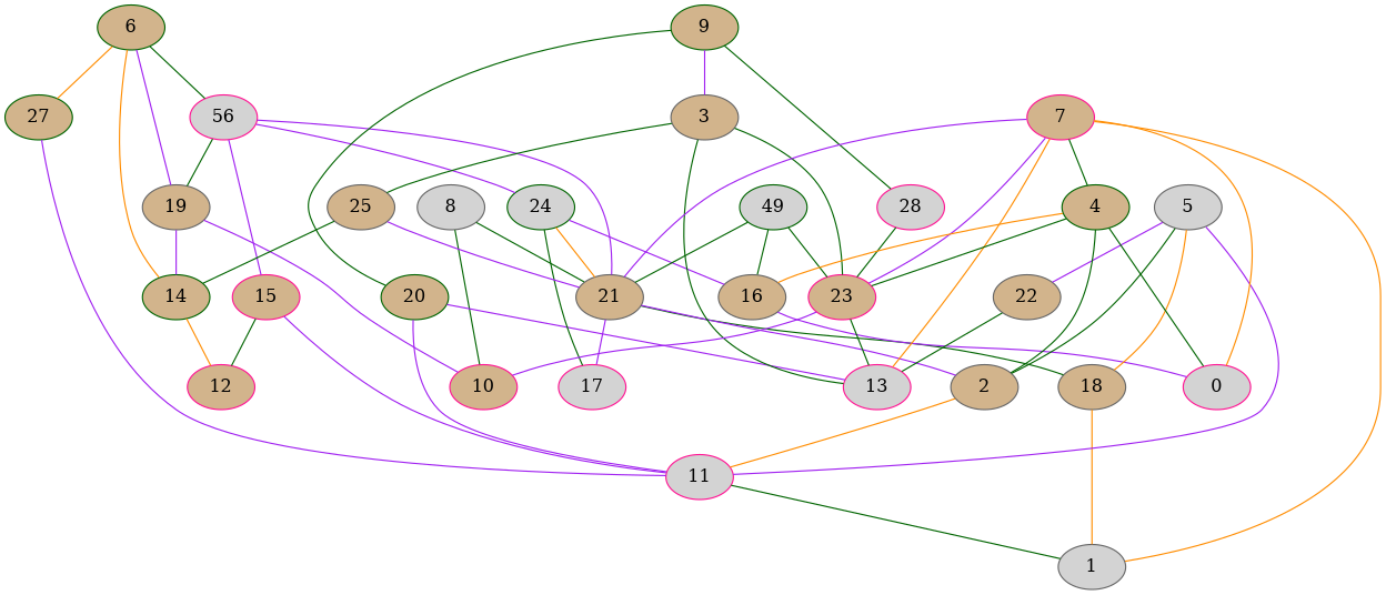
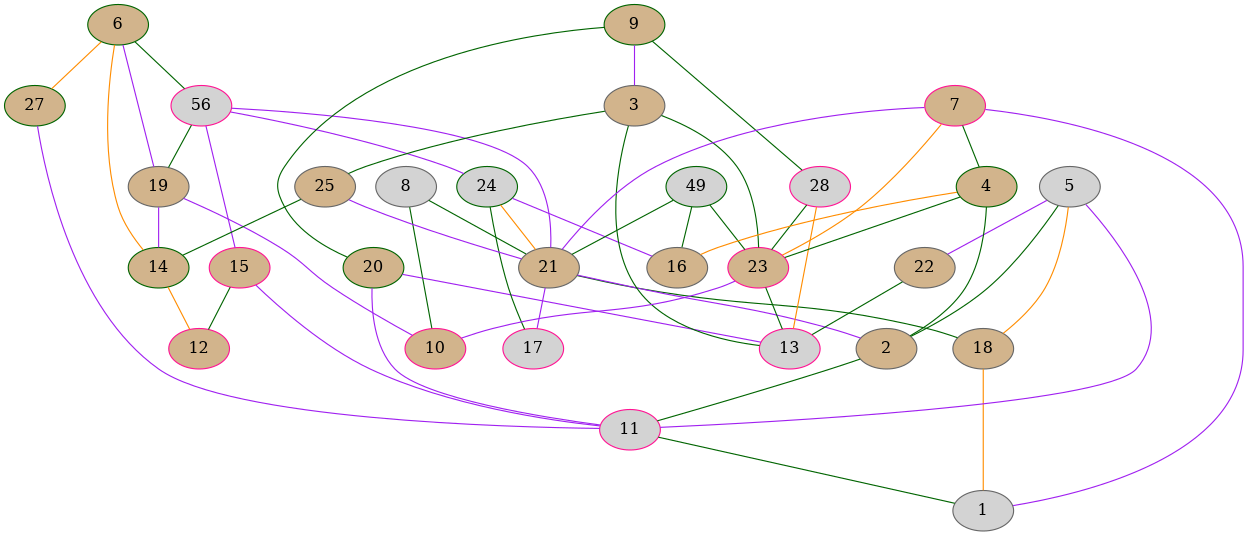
  digraph {
    node [color=gray40 fillcolor=tan style=filled]
    edge [color=darkgreen dir=none]
    8 [fillcolor=lightgrey]
    10 [color=deeppink]
    21
    17 [color=deeppink fillcolor=lightgrey]
    18
    2
    20 [color=darkgreen]
    13 [color=deeppink fillcolor=lightgrey]
    11 [color=deeppink fillcolor=lightgrey]
    1 [fillcolor=lightgrey]
    24 [color=darkgreen fillcolor=lightgrey]
    16
-   0 [color=deeppink fillcolor=lightgrey]
    19
    14 [color=darkgreen]
    12 [color=deeppink]
    6 [color=darkgreen]
    n18 [color=deeppink fillcolor=lightgrey label=56]
    27 [color=darkgreen]
    15 [color=deeppink]
    3
    23 [color=deeppink]
    25
    28 [color=deeppink fillcolor=lightgrey]
    n25 [color=darkgreen fillcolor=lightgrey label=49]
    22
    9 [color=darkgreen]
    5 [fillcolor=lightgrey]
    7 [color=deeppink]
    4 [color=darkgreen]
    subgraph sub_1 {
      8
      10
      21
      17
      18
      2
      20
      13
      11
      1
      24
      16
-     0
      19
      14
      12
      6
      n18
      27
      15
      3
      23
      25
      28
      n25
      22
      9
      5
      7
      4
    }
    8 -> 10
    8 -> 21
    21 -> 17 [color=purple]
    21 -> 18
    21 -> 2 [color=purple]
    18 -> 1 [color=darkorange]
-   2 -> 11 [color=darkorange]
+   2 -> 11
    20 -> 13 [color=purple]
    20 -> 11 [color=purple]
    11 -> 1
    24 -> 21 [color=darkorange]
    24 -> 17
    24 -> 16 [color=purple]
-   16 -> 0 [color=purple]
    19 -> 10 [color=purple]
    19 -> 14 [color=purple]
    14 -> 12 [color=darkorange]
    6 -> 19 [color=purple]
    6 -> 14 [color=darkorange]
    6 -> n18
    6 -> 27 [color=darkorange]
    n18 -> 21 [color=purple]
    n18 -> 24 [color=purple]
    n18 -> 19
    n18 -> 15 [color=purple]
    27 -> 11 [color=purple]
    15 -> 11 [color=purple]
    15 -> 12
    3 -> 13
    3 -> 23
    3 -> 25
    23 -> 10 [color=purple]
    23 -> 13
    25 -> 21 [color=purple]
    25 -> 14
-   7 -> 13 [color=darkorange]
+   28 -> 13 [color=darkorange]
    28 -> 23
    n25 -> 21
    n25 -> 16
    n25 -> 23
    22 -> 13
    9 -> 20
    9 -> 3 [color=purple]
    9 -> 28
    5 -> 18 [color=darkorange]
    5 -> 2
    5 -> 11 [color=purple]
    5 -> 22 [color=purple]
    7 -> 21 [color=purple]
-   7 -> 1 [color=darkorange]
-   7 -> 0 [color=darkorange]
-   7 -> 23 [color=purple]
+   7 -> 1 [color=purple]
+   7 -> 23 [color=darkorange]
    7 -> 4
    4 -> 2
    4 -> 16 [color=darkorange]
-   4 -> 0
    4 -> 23
  }
